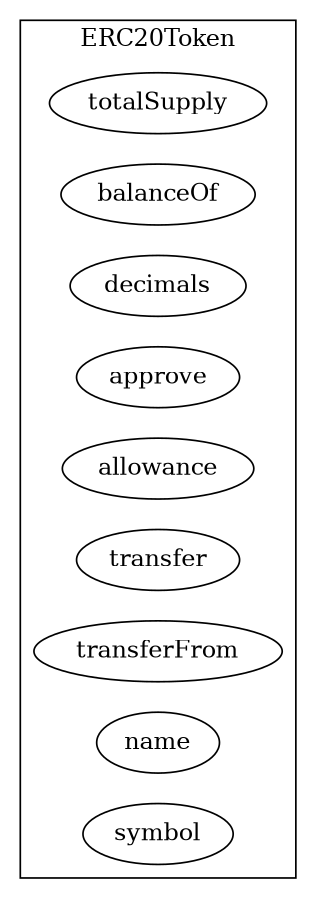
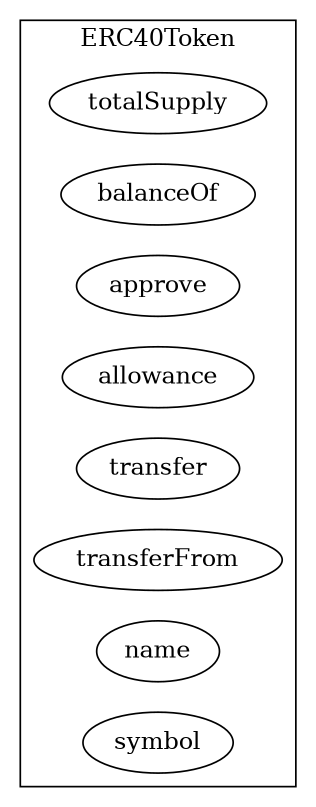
  strict digraph {
    rankdir=LR
    n1 [label=totalSupply]
    n2 [label=balanceOf]
-   n3 [label=decimals]
    n4 [label=approve]
    n5 [label=allowance]
    n6 [label=transfer]
    n7 [label=transferFrom]
    n8 [label=name]
    n9 [label=symbol]
    subgraph cluster_1 {
-     label=ERC20Token
+     label=ERC40Token
      n1
      n2
-     n3
      n4
      n5
      n6
      n7
      n8
      n9
    }
    subgraph cluster_2 {
      label="[Solidity]"
    }
  }
